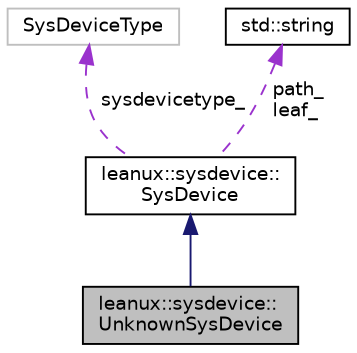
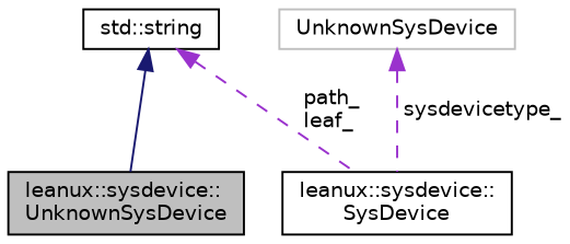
  digraph {
    node [color=black fontname=Helvetica fontsize=10 shape=record]
    edge [color=darkorchid3 dir=back fontname=Helvetica fontsize=10 labelfontname=Helvetica labelfontsize=10 style=dashed]
    n1 [fillcolor=grey75 fontcolor=black height=0.2 label="leanux::sysdevice::\lUnknownSysDevice" style=filled width=0.4]
    n2 [height=0.2 label="leanux::sysdevice::\lSysDevice" width=0.4]
-   n3 [color=grey75 height=0.2 label=SysDeviceType width=0.4]
+   n3 [color=grey75 height=0.2 label=UnknownSysDevice width=0.4]
    n4 [height=0.2 label="std::string" width=0.4]
-   n2 -> n1 [color=midnightblue style=solid]
+   n4 -> n1 [color=midnightblue style=solid]
    n3 -> n2 [label=" sysdevicetype_"]
    n4 -> n2 [label=" path_\nleaf_"]
  }
